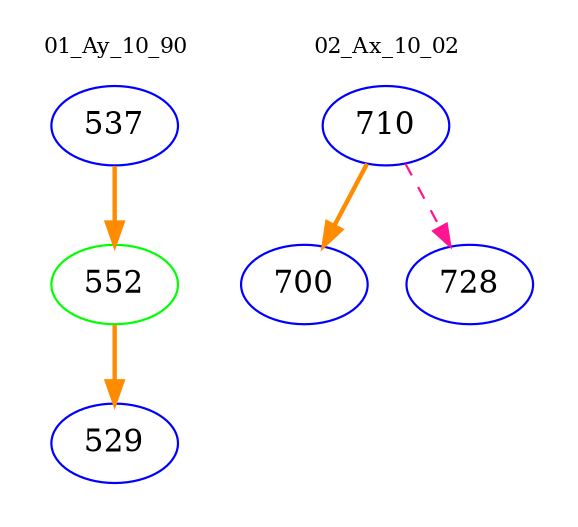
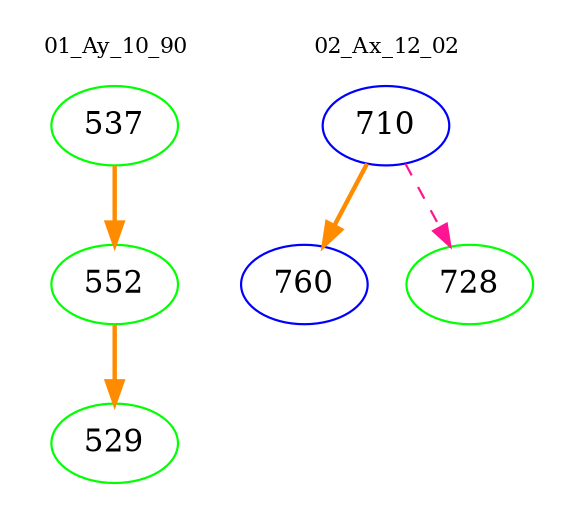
  digraph {
    node [color=blue]
    edge [color=darkorange style=bold]
-   n1 [label=537]
-   n2 [label=529]
+   n1 [color=green label=537]
+   n2 [color=green label=529]
    n3 [color=green label=552]
    n4 [label=710]
-   n5 [label=700]
-   n6 [label=728]
+   n5 [label=760]
+   n6 [color=green label=728]
    subgraph cluster_1 {
      color=white
      fontsize=10
      label="01_Ay_10_90"
      n1
      n2
      n3
    }
    subgraph cluster_2 {
      color=white
      fontsize=10
-     label="02_Ax_10_02"
+     label="02_Ax_12_02"
      n4
      n5
      n6
    }
    n1 -> n3
    n3 -> n2
    n4 -> n5
    n4 -> n6 [color=deeppink style=dashed]
  }
